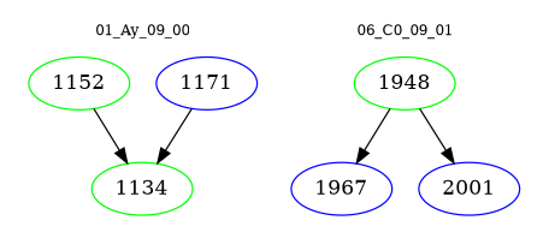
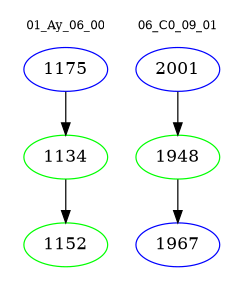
  digraph {
    node [color=blue]
    edge [color=black]
-   n1 [label=1171]
+   n1 [label=1175]
    n2 [color=green label=1134]
    n3 [color=green label=1152]
    n4 [label=1967]
    n5 [color=green label=1948]
    n6 [label=2001]
    subgraph cluster_1 {
      color=white
      fontsize=10
-     label="01_Ay_09_00"
+     label="01_Ay_06_00"
      n1
      n2
      n3
    }
    subgraph cluster_2 {
      color=white
      fontsize=10
      label="06_C0_09_01"
      n4
      n5
      n6
    }
    n1 -> n2
-   n3 -> n2
+   n2 -> n3
    n5 -> n4
-   n5 -> n6
+   n6 -> n5
  }
